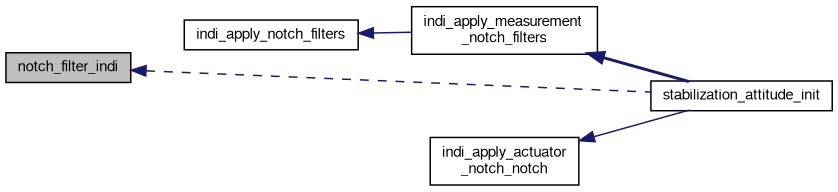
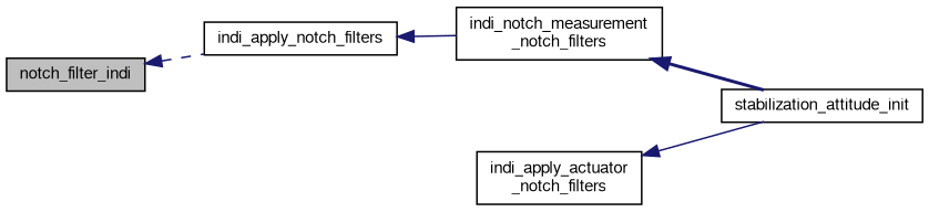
  digraph {
    rankdir=LR
    node [color=black fillcolor=white fontname=FreeSans fontsize=10 shape=record style=filled]
    edge [color=midnightblue dir=back fontname=FreeSans fontsize=10 labelfontname=FreeSans labelfontsize=10 style=solid]
    n1 [fillcolor=grey75 fontcolor=black height=0.2 label=notch_filter_indi width=0.4]
    n2 [height=0.2 label=indi_apply_notch_filters width=0.4]
-   n3 [height=0.2 label="indi_apply_measurement\l_notch_filters" width=0.4]
-   n4 [height=0.2 label="indi_apply_actuator\l_notch_notch" width=0.4]
+   n3 [height=0.2 label="indi_notch_measurement\l_notch_filters" width=0.4]
+   n4 [height=0.2 label="indi_apply_actuator\l_notch_filters" width=0.4]
    n5 [height=0.2 label=stabilization_attitude_init width=0.4]
-   n1 -> n5 [style=dashed]
+   n1 -> n2 [style=dashed]
    n2 -> n3
    n3 -> n5 [style=bold]
    n4 -> n5
  }
